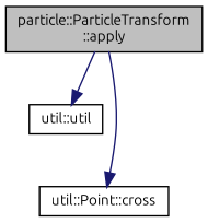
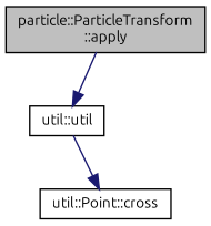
  digraph {
    fontname=Ubuntu
    rankdir=TB
    node [color=black fillcolor=white fontname=Ubuntu fontsize=10 shape=record style=filled]
    edge [color=midnightblue fontname=Ubuntu fontsize=10 labelfontname=Helvetica labelfontsize=10 style=solid]
    n1 [fillcolor=grey75 fontcolor=black height=0.2 label="particle::ParticleTransform\l::apply" width=0.4]
    n2 [height=0.2 label="util::util" width=0.4]
    n3 [height=0.2 label="util::Point::cross" width=0.4]
    n1 -> n2
-   n1 -> n3
+   n2 -> n3
  }
